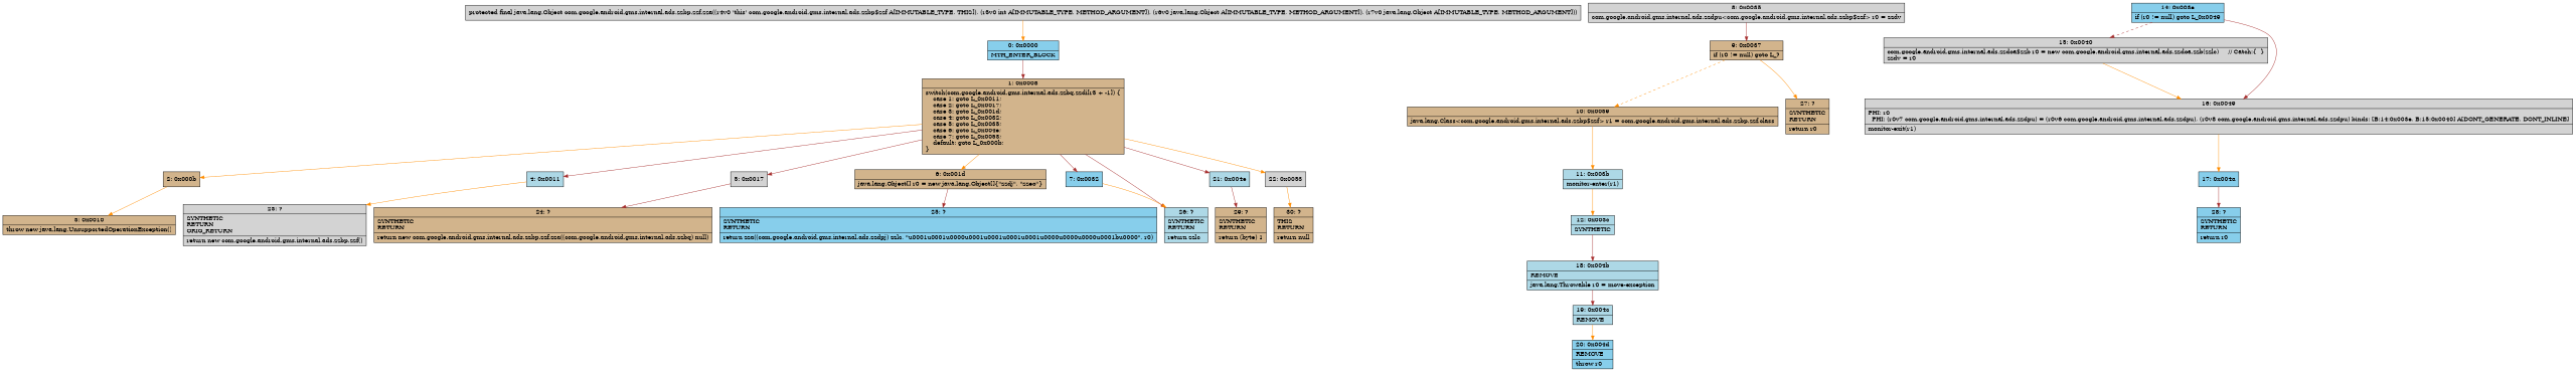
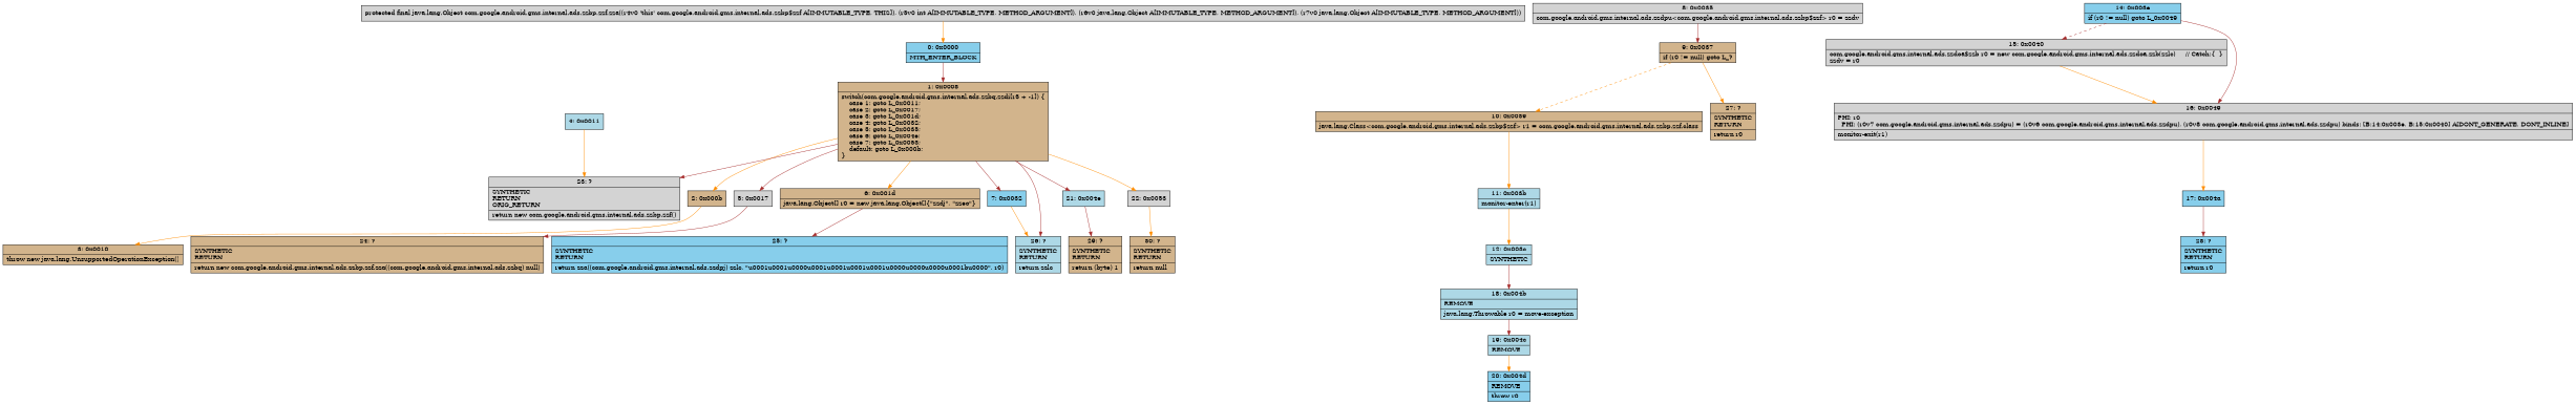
  digraph {
    node [fillcolor=tan shape=record style=filled]
    edge [color=brown]
    n1 [fillcolor=skyblue label="{0\:\ 0x0000|MTH_ENTER_BLOCK\l}"]
    n2 [label="{1\:\ 0x0008|switch(com.google.android.gms.internal.ads.zzbq.zzdi[r5 + \-1]) \{\l    case 1: goto L_0x0011;\l    case 2: goto L_0x0017;\l    case 3: goto L_0x001d;\l    case 4: goto L_0x0032;\l    case 5: goto L_0x0035;\l    case 6: goto L_0x004e;\l    case 7: goto L_0x0053;\l    default: goto L_0x000b;\l\}\l}"]
    n3 [label="{2\:\ 0x000b}"]
    n4 [fillcolor=lightblue label="{4\:\ 0x0011}"]
    n5 [fillcolor=lightgrey label="{5\:\ 0x0017}"]
    n6 [label="{6\:\ 0x001d|java.lang.Object[] r0 = new java.lang.Object[]\{\"zzdj\", \"zzeo\"\}\l}"]
    n7 [fillcolor=skyblue label="{7\:\ 0x0032}"]
    n8 [fillcolor=lightblue label="{21\:\ 0x004e}"]
    n9 [fillcolor=lightgrey label="{22\:\ 0x0053}"]
    n10 [fillcolor=lightblue label="{26\:\ ?|SYNTHETIC\lRETURN\l|return zzlc\l}"]
    n11 [label="{3\:\ 0x0010|throw new java.lang.UnsupportedOperationException()\l}"]
    n12 [fillcolor=lightgrey label="{23\:\ ?|SYNTHETIC\lRETURN\lORIG_RETURN\l|return new com.google.android.gms.internal.ads.zzbp.zzf()\l}"]
    n13 [label="{24\:\ ?|SYNTHETIC\lRETURN\l|return new com.google.android.gms.internal.ads.zzbp.zzf.zza((com.google.android.gms.internal.ads.zzbq) null)\l}"]
    n14 [fillcolor=skyblue label="{25\:\ ?|SYNTHETIC\lRETURN\l|return zza((com.google.android.gms.internal.ads.zzdpj) zzlc, \"u0001u0001u0000u0001u0001u0001u0001u0000u0000u0000u0001bu0000\", r0)\l}"]
    n15 [fillcolor=lightgrey label="{8\:\ 0x0035|com.google.android.gms.internal.ads.zzdpu\<com.google.android.gms.internal.ads.zzbp$zzf\> r0 = zzdv\l}"]
    n16 [label="{9\:\ 0x0037|if (r0 != null) goto L_?\l}"]
    n17 [label="{29\:\ ?|SYNTHETIC\lRETURN\l|return (byte) 1\l}"]
-   n18 [label="{30\:\ ?|THIS\lRETURN\l|return null\l}"]
+   n18 [label="{30\:\ ?|SYNTHETIC\lRETURN\l|return null\l}"]
    n19 [label="{10\:\ 0x0039|java.lang.Class\<com.google.android.gms.internal.ads.zzbp$zzf\> r1 = com.google.android.gms.internal.ads.zzbp.zzf.class\l}"]
    n20 [label="{27\:\ ?|SYNTHETIC\lRETURN\l|return r0\l}"]
    n21 [fillcolor=lightblue label="{11\:\ 0x003b|monitor\-enter(r1)\l}"]
    n22 [fillcolor=lightblue label="{12\:\ 0x003c|SYNTHETIC\l}"]
    n23 [fillcolor=lightblue label="{18\:\ 0x004b|REMOVE\l|java.lang.Throwable r0 = move\-exception\l}"]
    n24 [fillcolor=lightblue label="{19\:\ 0x004c|REMOVE\l}"]
    n25 [fillcolor=skyblue label="{14\:\ 0x003e|if (r0 != null) goto L_0x0049\l}"]
    n26 [fillcolor=lightgrey label="{15\:\ 0x0040|com.google.android.gms.internal.ads.zzdoa$zzb r0 = new com.google.android.gms.internal.ads.zzdoa.zzb(zzlc)     \/\/ Catch:\{  \}\lzzdv = r0\l}"]
    n27 [fillcolor=lightgrey label="{16\:\ 0x0049|PHI: r0 \l  PHI: (r0v7 com.google.android.gms.internal.ads.zzdpu) = (r0v6 com.google.android.gms.internal.ads.zzdpu), (r0v8 com.google.android.gms.internal.ads.zzdpu) binds: [B:14:0x003e, B:15:0x0040] A[DONT_GENERATE, DONT_INLINE]\l|monitor\-exit(r1)\l}"]
    n28 [fillcolor=skyblue label="{17\:\ 0x004a}"]
    n29 [fillcolor=skyblue label="{28\:\ ?|SYNTHETIC\lRETURN\l|return r0\l}"]
    n30 [fillcolor=skyblue label="{20\:\ 0x004d|REMOVE\l|throw r0\l}"]
    n31 [fillcolor=lightgrey label="{protected final java.lang.Object com.google.android.gms.internal.ads.zzbp.zzf.zza((r4v0 'this' com.google.android.gms.internal.ads.zzbp$zzf A[IMMUTABLE_TYPE, THIS]), (r5v0 int A[IMMUTABLE_TYPE, METHOD_ARGUMENT]), (r6v0 java.lang.Object A[IMMUTABLE_TYPE, METHOD_ARGUMENT]), (r7v0 java.lang.Object A[IMMUTABLE_TYPE, METHOD_ARGUMENT])) }"]
    n1 -> n2
    n2 -> n3 [color=darkorange]
-   n2 -> n4
+   n2 -> n12
    n2 -> n5
    n2 -> n6 [color=darkorange]
    n2 -> n7
    n2 -> n8
    n2 -> n9 [color=darkorange]
    n2 -> n10
    n3 -> n11 [color=darkorange]
    n4 -> n12 [color=darkorange]
    n5 -> n13
    n6 -> n14
    n7 -> n10 [color=darkorange]
    n8 -> n17
    n9 -> n18 [color=darkorange]
    n15 -> n16
    n16 -> n19 [color=darkorange style=dashed]
    n16 -> n20 [color=darkorange]
    n19 -> n21 [color=darkorange]
    n21 -> n22 [color=darkorange]
    n22 -> n23
    n23 -> n24
    n24 -> n30 [color=darkorange]
    n25 -> n26 [style=dashed]
    n25 -> n27
    n26 -> n27 [color=darkorange]
    n27 -> n28 [color=darkorange]
    n28 -> n29
    n31 -> n1 [color=darkorange]
  }
